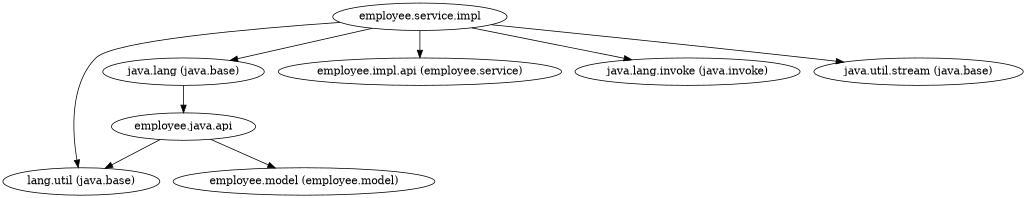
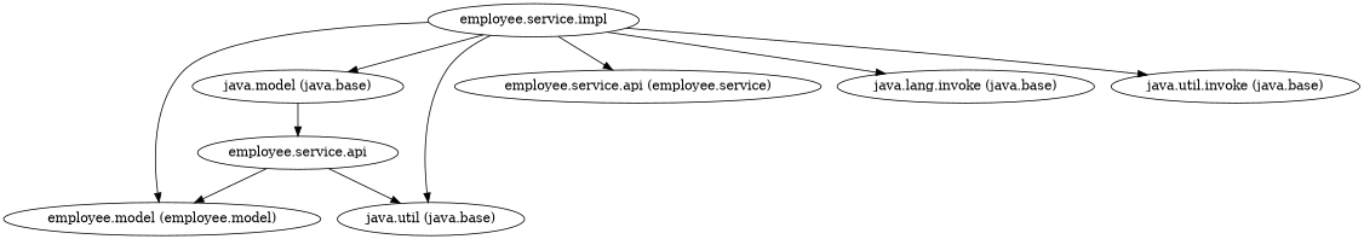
  digraph {
-   "employee.service.api" [label="employee.java.api"]
+   "employee.service.api"
    "employee.model (employee.model)"
-   "java.util (java.base)" [label="lang.util (java.base)"]
-   "java.lang (java.base)"
+   "java.util (java.base)"
+   "java.lang (java.base)" [label="java.model (java.base)"]
    "employee.service.impl"
-   "employee.service.api (employee.service)" [label="employee.impl.api (employee.service)"]
-   "java.lang.invoke (java.base)" [label="java.lang.invoke (java.invoke)"]
-   "java.util.stream (java.base)"
+   "employee.service.api (employee.service)"
+   "java.lang.invoke (java.base)"
+   "java.util.stream (java.base)" [label="java.util.invoke (java.base)"]
    "employee.service.api" -> "employee.model (employee.model)"
    "employee.service.api" -> "java.util (java.base)"
    "java.lang (java.base)" -> "employee.service.api"
+   "employee.service.impl" -> "employee.model (employee.model)"
    "employee.service.impl" -> "java.util (java.base)"
    "employee.service.impl" -> "java.lang (java.base)"
    "employee.service.impl" -> "employee.service.api (employee.service)"
    "employee.service.impl" -> "java.lang.invoke (java.base)"
    "employee.service.impl" -> "java.util.stream (java.base)"
  }
